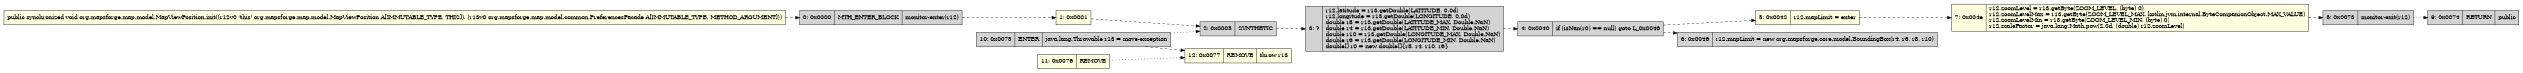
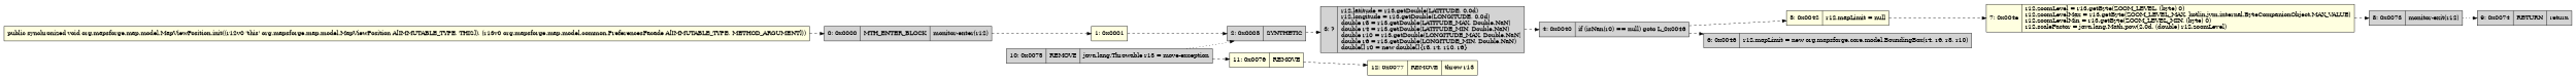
  digraph {
    rankdir=LR
    node [fillcolor=lightgrey shape=record style=filled]
    edge [style=dashed]
    n1 [label="{0\:\ 0x0000|MTH_ENTER_BLOCK\l|monitor\-enter(r12)\l}"]
    n2 [fillcolor=lightyellow label="{1\:\ 0x0001}"]
    n3 [label="{2\:\ 0x0005|SYNTHETIC\l}"]
    n4 [label="{3\:\ ?|r12.latitude = r13.getDouble(LATITUDE, 0.0d)\lr12.longitude = r13.getDouble(LONGITUDE, 0.0d)\ldouble r8 = r13.getDouble(LATITUDE_MAX, Double.NaN)\ldouble r4 = r13.getDouble(LATITUDE_MIN, Double.NaN)\ldouble r10 = r13.getDouble(LONGITUDE_MAX, Double.NaN)\ldouble r6 = r13.getDouble(LONGITUDE_MIN, Double.NaN)\ldouble[] r0 = new double[]\{r8, r4, r10, r6\}\l}"]
    n5 [label="{4\:\ 0x0040|if (isNan(r0) == null) goto L_0x0046\l}"]
-   n6 [label="{10\:\ 0x0075|ENTER\l|java.lang.Throwable r13 = move\-exception\l}"]
+   n6 [label="{10\:\ 0x0075|REMOVE\l|java.lang.Throwable r13 = move\-exception\l}"]
    n7 [fillcolor=lightyellow label="{11\:\ 0x0076|REMOVE\l}"]
-   n8 [fillcolor=lightyellow label="{5\:\ 0x0042|r12.mapLimit = enter\l}"]
+   n8 [fillcolor=lightyellow label="{5\:\ 0x0042|r12.mapLimit = null\l}"]
    n9 [label="{6\:\ 0x0046|r12.mapLimit = new org.mapsforge.core.model.BoundingBox(r4, r6, r8, r10)\l}"]
    n10 [fillcolor=lightyellow label="{7\:\ 0x004e|r12.zoomLevel = r13.getByte(ZOOM_LEVEL, (byte) 0)\lr12.zoomLevelMax = r13.getByte(ZOOM_LEVEL_MAX, kotlin.jvm.internal.ByteCompanionObject.MAX_VALUE)\lr12.zoomLevelMin = r13.getByte(ZOOM_LEVEL_MIN, (byte) 0)\lr12.scaleFactor = java.lang.Math.pow(2.0d, (double) r12.zoomLevel)\l}"]
    n11 [label="{8\:\ 0x0073|monitor\-exit(r12)\l}"]
-   n12 [label="{9\:\ 0x0074|RETURN\l|public\l}"]
+   n12 [label="{9\:\ 0x0074|RETURN\l|return\l}"]
    n13 [fillcolor=lightyellow label="{12\:\ 0x0077|REMOVE\l|throw r13\l}"]
    n14 [fillcolor=lightyellow label="{public synchronized void org.mapsforge.map.model.MapViewPosition.init((r12v0 'this' org.mapsforge.map.model.MapViewPosition A[IMMUTABLE_TYPE, THIS]), (r13v0 org.mapsforge.map.model.common.PreferencesFacade A[IMMUTABLE_TYPE, METHOD_ARGUMENT])) }"]
    n1 -> n2
    n2 -> n3
    n3 -> n4
    n4 -> n5
    n5 -> n8
    n5 -> n9
    n6 -> n3 [style=dotted]
-   n6 -> n13
-   n7 -> n13 [style=dotted]
+   n6 -> n7
+   n7 -> n13
    n8 -> n10
    n10 -> n11
    n11 -> n12 [style=dotted]
    n14 -> n1
  }
